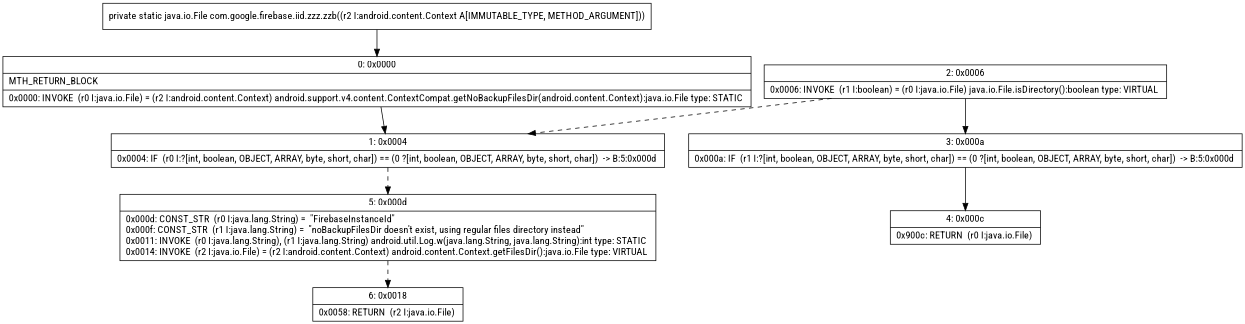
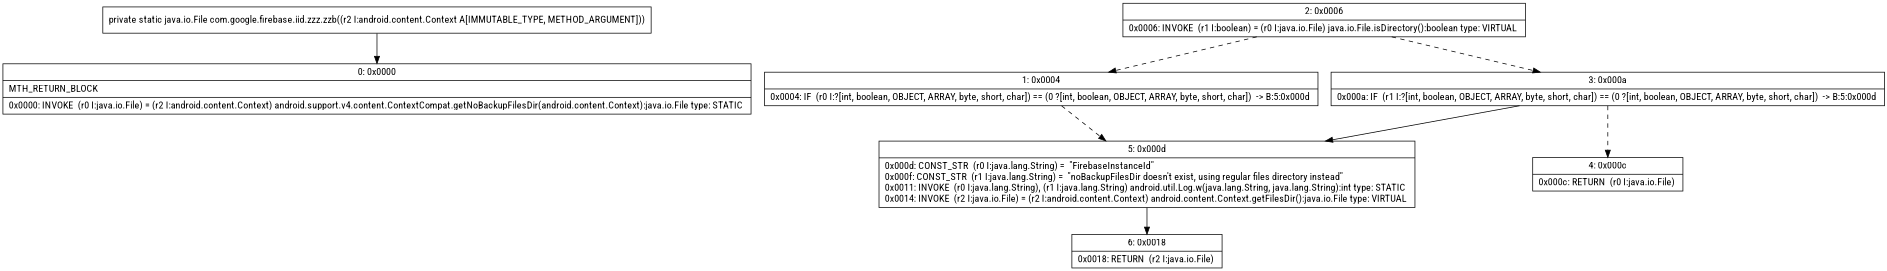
  digraph {
    fontname="Roboto Condensed"
    node [fontname="Roboto Condensed" shape=record]
    edge [fontname="Roboto Condensed"]
    n1 [label="{0\:\ 0x0000|MTH_RETURN_BLOCK\l|0x0000: INVOKE  (r0 I:java.io.File) = (r2 I:android.content.Context) android.support.v4.content.ContextCompat.getNoBackupFilesDir(android.content.Context):java.io.File type: STATIC \l}"]
    n2 [label="{1\:\ 0x0004|0x0004: IF  (r0 I:?[int, boolean, OBJECT, ARRAY, byte, short, char]) == (0 ?[int, boolean, OBJECT, ARRAY, byte, short, char])  \-\> B:5:0x000d \l}"]
    n3 [label="{5\:\ 0x000d|0x000d: CONST_STR  (r0 I:java.lang.String) =  \"FirebaseInstanceId\" \l0x000f: CONST_STR  (r1 I:java.lang.String) =  \"noBackupFilesDir doesn't exist, using regular files directory instead\" \l0x0011: INVOKE  (r0 I:java.lang.String), (r1 I:java.lang.String) android.util.Log.w(java.lang.String, java.lang.String):int type: STATIC \l0x0014: INVOKE  (r2 I:java.io.File) = (r2 I:android.content.Context) android.content.Context.getFilesDir():java.io.File type: VIRTUAL \l}"]
    n4 [label="{2\:\ 0x0006|0x0006: INVOKE  (r1 I:boolean) = (r0 I:java.io.File) java.io.File.isDirectory():boolean type: VIRTUAL \l}"]
    n5 [label="{3\:\ 0x000a|0x000a: IF  (r1 I:?[int, boolean, OBJECT, ARRAY, byte, short, char]) == (0 ?[int, boolean, OBJECT, ARRAY, byte, short, char])  \-\> B:5:0x000d \l}"]
-   n6 [label="{6\:\ 0x0018|0x0058: RETURN  (r2 I:java.io.File) \l}"]
-   n7 [label="{4\:\ 0x000c|0x900c: RETURN  (r0 I:java.io.File) \l}"]
+   n6 [label="{6\:\ 0x0018|0x0018: RETURN  (r2 I:java.io.File) \l}"]
+   n7 [label="{4\:\ 0x000c|0x000c: RETURN  (r0 I:java.io.File) \l}"]
    n8 [label="{private static java.io.File com.google.firebase.iid.zzz.zzb((r2 I:android.content.Context A[IMMUTABLE_TYPE, METHOD_ARGUMENT])) }"]
-   n1 -> n2
    n2 -> n3 [style=dashed]
-   n3 -> n6 [style=dashed]
+   n3 -> n6
    n4 -> n2 [style=dashed]
-   n4 -> n5
-   n5 -> n7 [style=solid]
+   n4 -> n5 [style=dashed]
+   n5 -> n3
+   n5 -> n7 [style=dashed]
    n8 -> n1
  }
